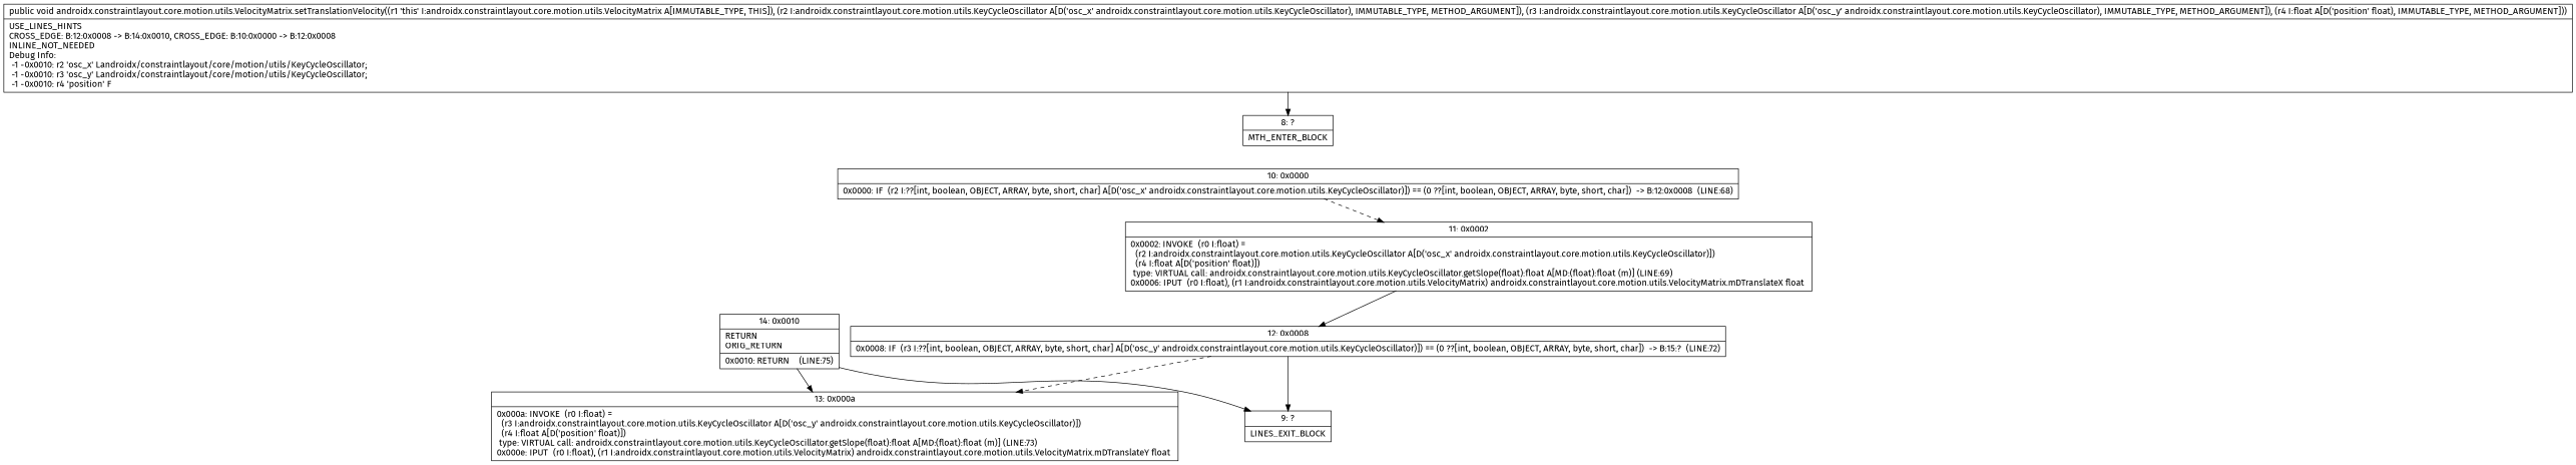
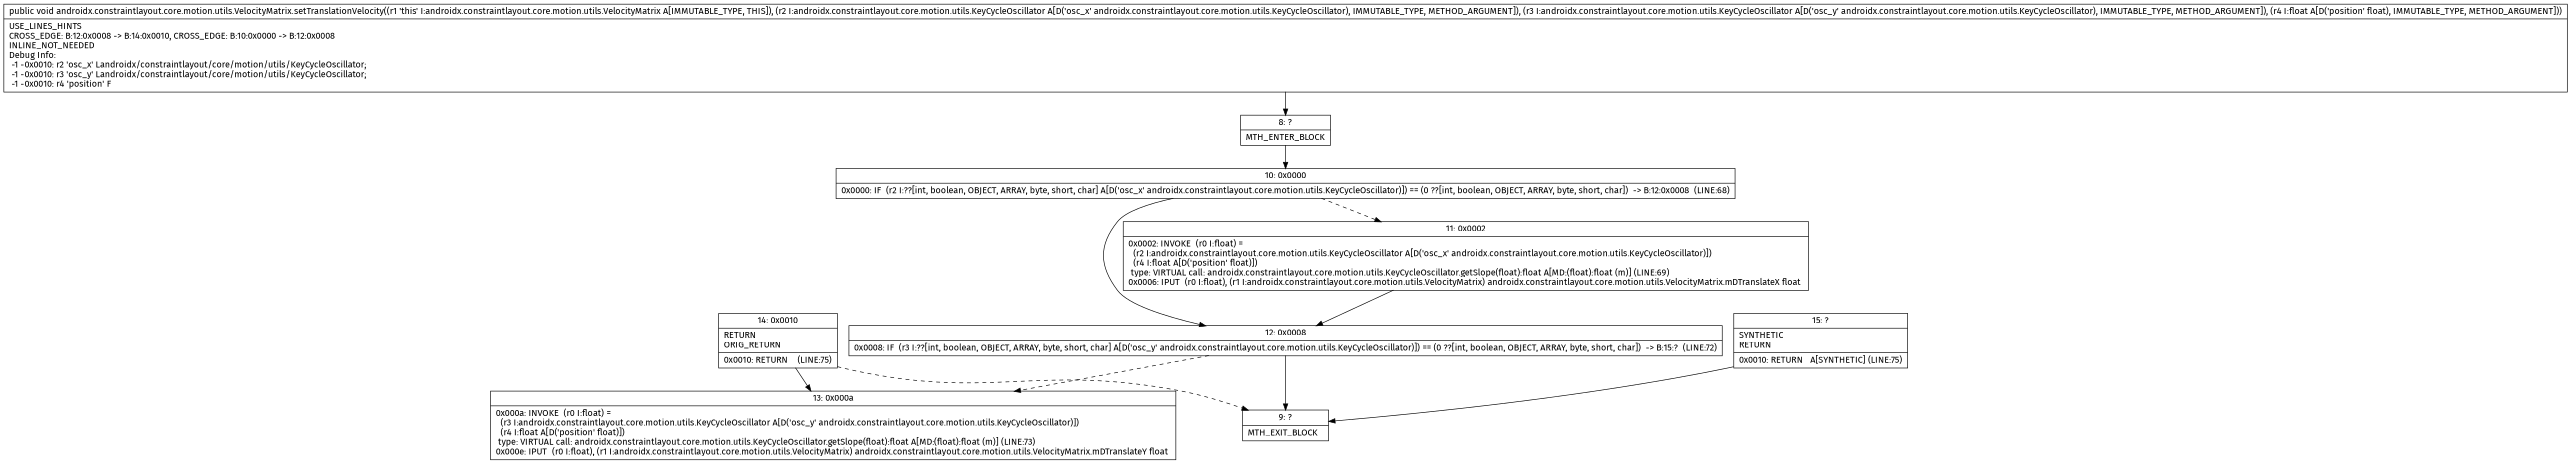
  digraph {
    fontname="Fira Sans"
    node [fontname="Fira Sans" shape=record]
    edge [fontname="Fira Sans"]
    n1 [label="{8\:\ ?|MTH_ENTER_BLOCK\l}"]
    n2 [label="{10\:\ 0x0000|0x0000: IF  (r2 I:??[int, boolean, OBJECT, ARRAY, byte, short, char] A[D('osc_x' androidx.constraintlayout.core.motion.utils.KeyCycleOscillator)]) == (0 ??[int, boolean, OBJECT, ARRAY, byte, short, char])  \-\> B:12:0x0008  (LINE:68)\l}"]
    n3 [label="{11\:\ 0x0002|0x0002: INVOKE  (r0 I:float) = \l  (r2 I:androidx.constraintlayout.core.motion.utils.KeyCycleOscillator A[D('osc_x' androidx.constraintlayout.core.motion.utils.KeyCycleOscillator)])\l  (r4 I:float A[D('position' float)])\l type: VIRTUAL call: androidx.constraintlayout.core.motion.utils.KeyCycleOscillator.getSlope(float):float A[MD:(float):float (m)] (LINE:69)\l0x0006: IPUT  (r0 I:float), (r1 I:androidx.constraintlayout.core.motion.utils.VelocityMatrix) androidx.constraintlayout.core.motion.utils.VelocityMatrix.mDTranslateX float \l}"]
    n4 [label="{12\:\ 0x0008|0x0008: IF  (r3 I:??[int, boolean, OBJECT, ARRAY, byte, short, char] A[D('osc_y' androidx.constraintlayout.core.motion.utils.KeyCycleOscillator)]) == (0 ??[int, boolean, OBJECT, ARRAY, byte, short, char])  \-\> B:15:?  (LINE:72)\l}"]
    n5 [label="{13\:\ 0x000a|0x000a: INVOKE  (r0 I:float) = \l  (r3 I:androidx.constraintlayout.core.motion.utils.KeyCycleOscillator A[D('osc_y' androidx.constraintlayout.core.motion.utils.KeyCycleOscillator)])\l  (r4 I:float A[D('position' float)])\l type: VIRTUAL call: androidx.constraintlayout.core.motion.utils.KeyCycleOscillator.getSlope(float):float A[MD:(float):float (m)] (LINE:73)\l0x000e: IPUT  (r0 I:float), (r1 I:androidx.constraintlayout.core.motion.utils.VelocityMatrix) androidx.constraintlayout.core.motion.utils.VelocityMatrix.mDTranslateY float \l}"]
-   n6 [label="{9\:\ ?|LINES_EXIT_BLOCK\l}"]
+   n6 [label="{9\:\ ?|MTH_EXIT_BLOCK\l}"]
+   n7 [label="{15\:\ ?|SYNTHETIC\lRETURN\l|0x0010: RETURN   A[SYNTHETIC] (LINE:75)\l}"]
    n8 [label="{14\:\ 0x0010|RETURN\lORIG_RETURN\l|0x0010: RETURN    (LINE:75)\l}"]
    n9 [label="{public void androidx.constraintlayout.core.motion.utils.VelocityMatrix.setTranslationVelocity((r1 'this' I:androidx.constraintlayout.core.motion.utils.VelocityMatrix A[IMMUTABLE_TYPE, THIS]), (r2 I:androidx.constraintlayout.core.motion.utils.KeyCycleOscillator A[D('osc_x' androidx.constraintlayout.core.motion.utils.KeyCycleOscillator), IMMUTABLE_TYPE, METHOD_ARGUMENT]), (r3 I:androidx.constraintlayout.core.motion.utils.KeyCycleOscillator A[D('osc_y' androidx.constraintlayout.core.motion.utils.KeyCycleOscillator), IMMUTABLE_TYPE, METHOD_ARGUMENT]), (r4 I:float A[D('position' float), IMMUTABLE_TYPE, METHOD_ARGUMENT]))  | USE_LINES_HINTS\lCROSS_EDGE: B:12:0x0008 \-\> B:14:0x0010, CROSS_EDGE: B:10:0x0000 \-\> B:12:0x0008\lINLINE_NOT_NEEDED\lDebug Info:\l  \-1 \-0x0010: r2 'osc_x' Landroidx\/constraintlayout\/core\/motion\/utils\/KeyCycleOscillator;\l  \-1 \-0x0010: r3 'osc_y' Landroidx\/constraintlayout\/core\/motion\/utils\/KeyCycleOscillator;\l  \-1 \-0x0010: r4 'position' F\l}"]
+   n1 -> n2
    n2 -> n3 [style=dashed]
+   n2 -> n4
    n3 -> n4
    n4 -> n5 [style=dashed]
    n4 -> n6
+   n7 -> n6
    n8 -> n5
-   n8 -> n6
+   n8 -> n6 [style=dashed]
    n9 -> n1
  }
